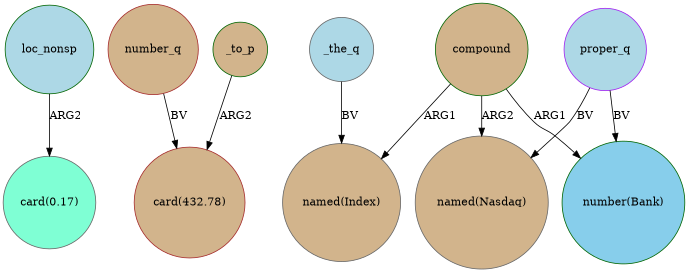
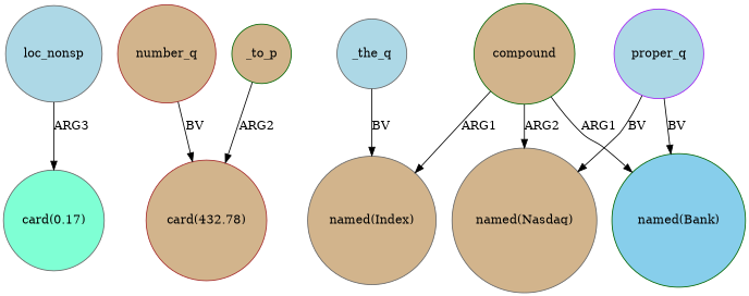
  digraph {
    node [color=gray40 fillcolor=tan shape=circle style=filled]
-   loc_nonsp [color=darkgreen fillcolor=lightblue]
+   loc_nonsp [fillcolor=lightblue]
    "card(0.17)" [fillcolor=aquamarine]
    number_q [color=brown]
    "card(432.78)" [color=brown]
    compound [color=darkgreen]
-   "named(Bank)" [color=darkgreen fillcolor=skyblue label="number(Bank)"]
+   "named(Bank)" [color=darkgreen fillcolor=skyblue]
    "named(Index)"
    "named(Nasdaq)"
    _the_q [fillcolor=lightblue]
    proper_q [color=purple fillcolor=lightblue]
    _to_p [color=darkgreen]
-   loc_nonsp -> "card(0.17)" [label=ARG2]
+   loc_nonsp -> "card(0.17)" [label=ARG3]
    number_q -> "card(432.78)" [label=BV]
    compound -> "named(Bank)" [label=ARG1]
    compound -> "named(Index)" [label=ARG1]
    compound -> "named(Nasdaq)" [label=ARG2]
    _the_q -> "named(Index)" [label=BV]
    proper_q -> "named(Bank)" [label=BV]
    proper_q -> "named(Nasdaq)" [label=BV]
    _to_p -> "card(432.78)" [label=ARG2]
  }
